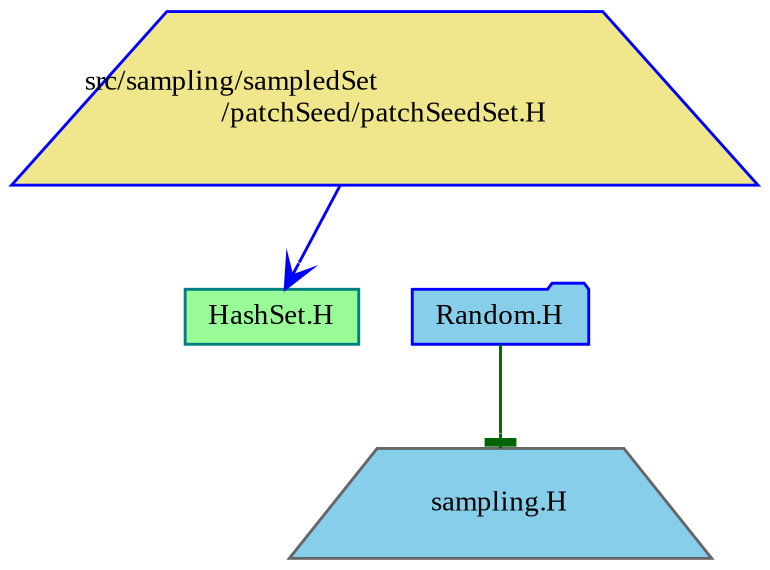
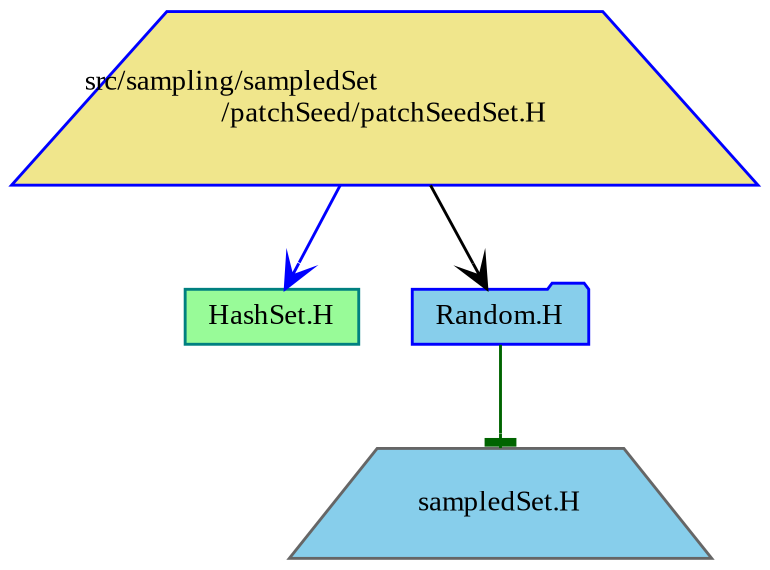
  digraph {
    fontname="Liberation Serif"
    node [color=blue fillcolor=skyblue fontname="Liberation Serif" fontsize=10 shape=trapezium style=filled]
    edge [arrowhead=vee fontname="Liberation Serif" fontsize=10 labelfontname=Helvetica labelfontsize=10 style=solid]
    n1 [fillcolor=khaki fontcolor=black height=0.2 label="src/sampling/sampledSet\l/patchSeed/patchSeedSet.H" width=0.4]
    n2 [color=teal fillcolor=palegreen height=0.2 label="HashSet.H" shape=box width=0.4]
    n3 [height=0.2 label="Random.H" shape=folder width=0.4]
-   n4 [color=gray40 height=0.2 label="sampling.H" width=0.4]
+   n4 [color=gray40 height=0.2 label="sampledSet.H" width=0.4]
    n1 -> n2 [color=blue]
+   n1 -> n3 [color=black]
    n3 -> n4 [arrowhead=tee color=darkgreen]
  }
